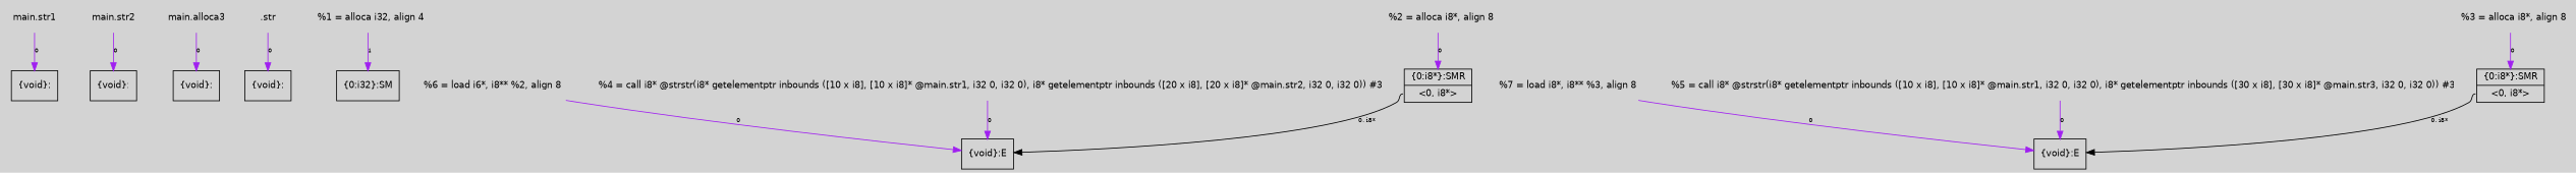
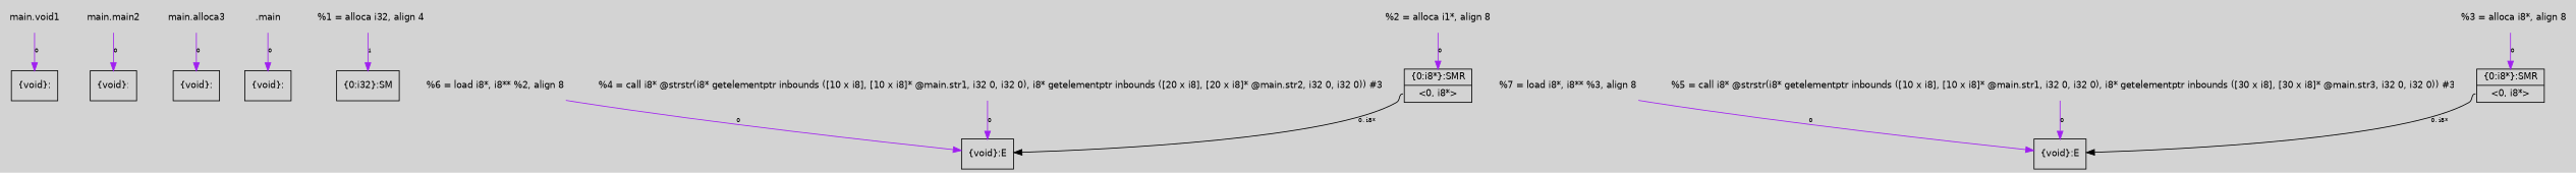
  digraph {
    bgcolor=lightgray
    fontname=Helvetica
    node [fontname=Helvetica fontsize=11 shape=plaintext]
    edge [arrowtail=tee fontsize=8 color=purple]
    n1 [label="{\{void\}:}" shape=record]
    n2 [label="{\{void\}:}" shape=record]
    n3 [label="{\{void\}:}" shape=record]
    n4 [label="{\{void\}:}" shape=record]
    n5 [label="{\{0:i32\}:SM}" shape=record]
    n6 [label="{\{0:i8*\}:SMR|{<s0>\<0, i8*\>}}" shape=record]
    n7 [label="{\{void\}:E}" shape=record]
    n8 [label="{\{0:i8*\}:SMR|{<s0>\<0, i8*\>}}" shape=record]
    n9 [label="{\{void\}:E}" shape=record]
-   n10 [label="main.str2"]
+   n10 [label="main.main2"]
    n11 [label="  %1 = alloca i32, align 4"]
-   n12 [label="%6 = load i6*, i8** %2, align 8"]
+   n12 [label="  %6 = load i8*, i8** %2, align 8"]
    n13 [label="  %7 = load i8*, i8** %3, align 8"]
    n14 [label="  %4 = call i8* @strstr(i8* getelementptr inbounds ([10 x i8], [10 x i8]* @main.str1, i32 0, i32 0), i8* getelementptr inbounds ([20 x i8], [20 x i8]* @main.str2, i32 0, i32 0)) #3"]
    n15 [label="  %3 = alloca i8*, align 8"]
    n16 [label="  %5 = call i8* @strstr(i8* getelementptr inbounds ([10 x i8], [10 x i8]* @main.str1, i32 0, i32 0), i8* getelementptr inbounds ([30 x i8], [30 x i8]* @main.str3, i32 0, i32 0)) #3"]
    n17 [label="main.alloca3"]
-   n18 [label="main.str1"]
-   n19 [label=".str"]
-   n20 [label="  %2 = alloca i8*, align 8"]
+   n18 [label="main.void1"]
+   n19 [label=".main"]
+   n20 [label="%2 = alloca i1*, align 8"]
    n6 -> n7 [label="0, i8*" tailport=s0 color=""]
    n8 -> n9 [label="0, i8*" tailport=s0 color=""]
    n10 -> n2 [label=0]
    n11 -> n5 [label=1]
    n12 -> n7 [label=0]
    n13 -> n9 [label=0]
    n14 -> n7 [label=0]
    n15 -> n8 [label=0]
    n16 -> n9 [label=0]
    n17 -> n3 [label=0]
    n18 -> n1 [label=0]
    n19 -> n4 [label=0]
    n20 -> n6 [label=0]
  }
